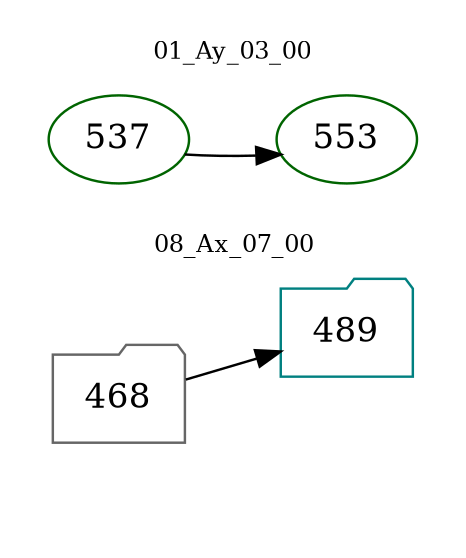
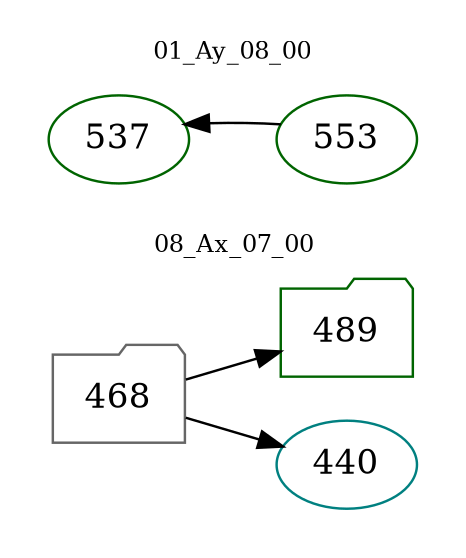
  digraph {
    rankdir=LR
    node [color=teal shape=ellipse]
    edge [color=black]
    n1 [color=gray40 label=468 shape=folder]
-   n3 [label=489 shape=folder]
+   n2 [label=440]
+   n3 [color=darkgreen label=489 shape=folder]
    n4 [color=darkgreen label=537]
    n5 [color=darkgreen label=553]
    subgraph cluster_1 {
      color=white
      fontsize=10
      label="08_Ax_07_00"
      n1
+     n2
      n3
    }
    subgraph cluster_2 {
      color=white
      fontsize=10
-     label="01_Ay_03_00"
+     label="01_Ay_08_00"
      n4
      n5
    }
+   n1 -> n2
    n1 -> n3
-   n4 -> n5
+   n5 -> n4
  }
